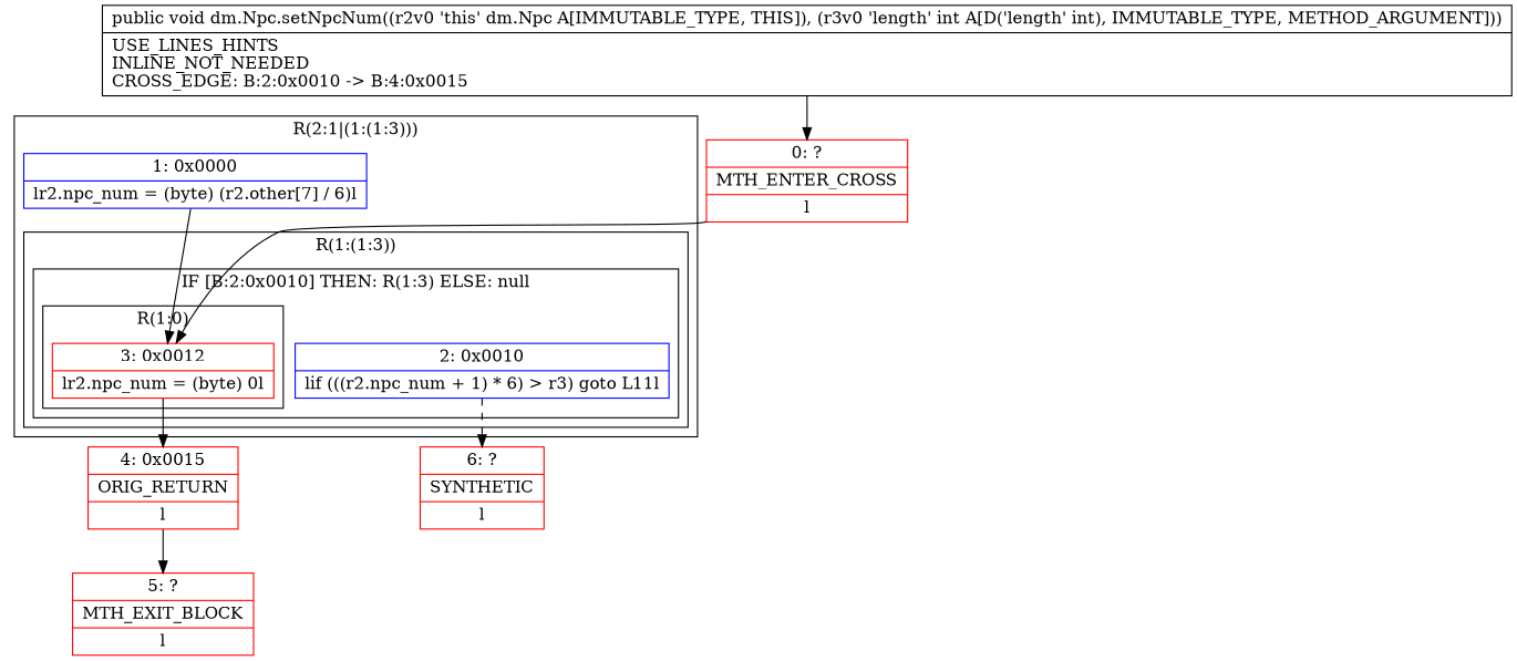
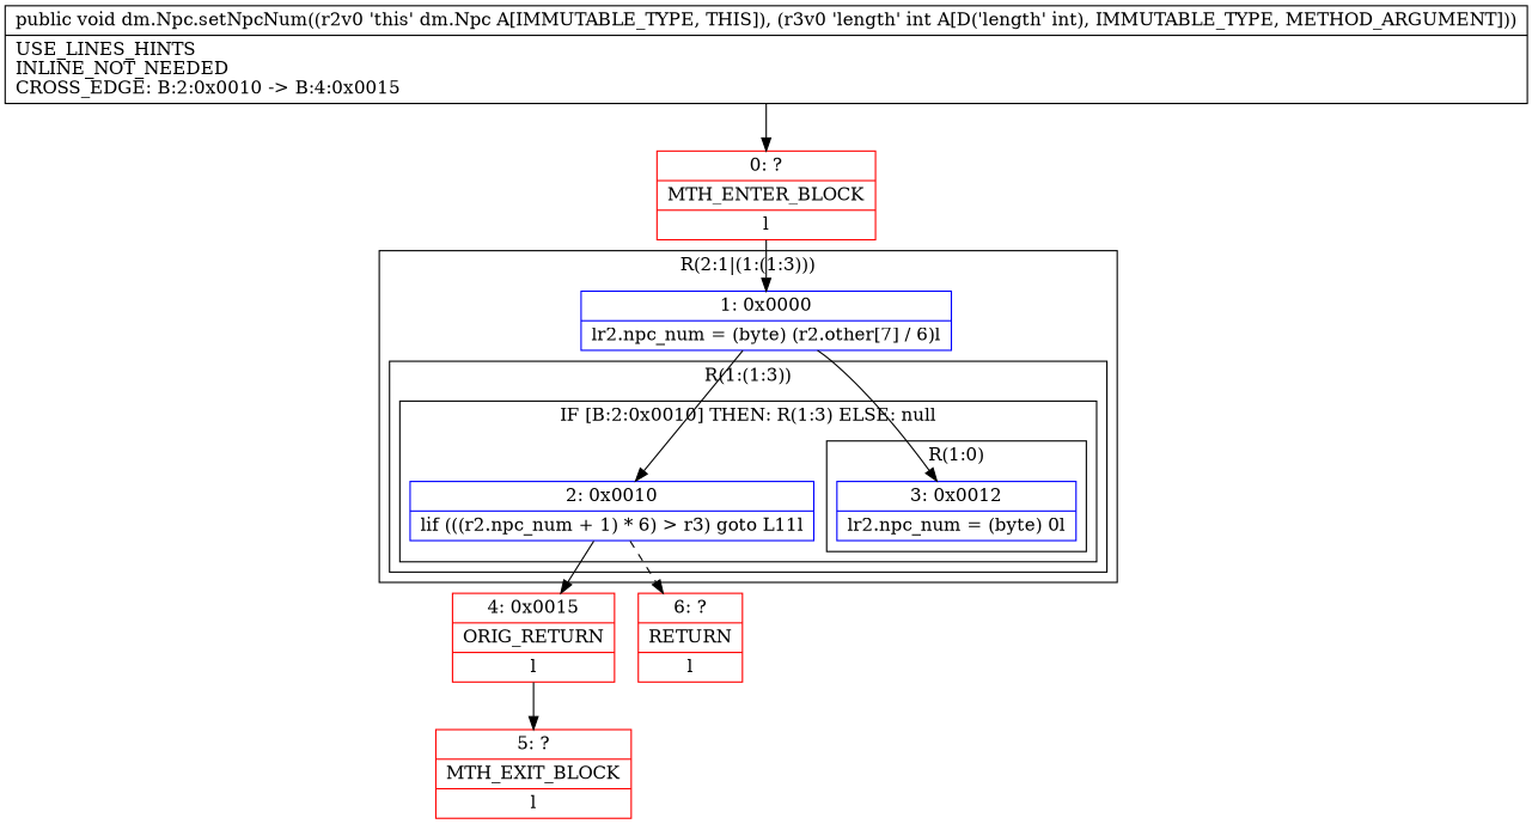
  digraph {
    node [color=red shape=record]
-   n1 [label="{3\:\ 0x0012|lr2.npc_num = (byte) 0l}"]
+   n1 [color=blue label="{3\:\ 0x0012|lr2.npc_num = (byte) 0l}"]
    n2 [color=blue label="{2\:\ 0x0010|lif (((r2.npc_num + 1) * 6) \> r3) goto L11l}"]
    n3 [color=blue label="{1\:\ 0x0000|lr2.npc_num = (byte) (r2.other[7] \/ 6)l}"]
    n4 [label="{4\:\ 0x0015|ORIG_RETURN\l|l}"]
-   n5 [label="{6\:\ ?|SYNTHETIC\l|l}"]
+   n5 [label="{6\:\ ?|RETURN\l|l}"]
    n6 [label="{5\:\ ?|MTH_EXIT_BLOCK\l|l}"]
-   n7 [label="{0\:\ ?|MTH_ENTER_CROSS\l|l}"]
+   n7 [label="{0\:\ ?|MTH_ENTER_BLOCK\l|l}"]
    n8 [label="{public void dm.Npc.setNpcNum((r2v0 'this' dm.Npc A[IMMUTABLE_TYPE, THIS]), (r3v0 'length' int A[D('length' int), IMMUTABLE_TYPE, METHOD_ARGUMENT]))  | USE_LINES_HINTS\lINLINE_NOT_NEEDED\lCROSS_EDGE: B:2:0x0010 \-\> B:4:0x0015\l}" color=""]
    subgraph cluster_1 {
      label="R(2:1|(1:(1:3)))"
      n3
      subgraph cluster_2 {
        label="R(1:(1:3))"
        subgraph cluster_3 {
          label="IF [B:2:0x0010] THEN: R(1:3) ELSE: null"
          n2
          subgraph cluster_4 {
            label="R(1:0)"
            n1
          }
        }
      }
    }
-   n1 -> n4
+   n2 -> n4
    n2 -> n5 [style=dashed]
    n3 -> n1
+   n3 -> n2
    n4 -> n6
-   n7 -> n1
+   n7 -> n3
    n8 -> n7
  }
